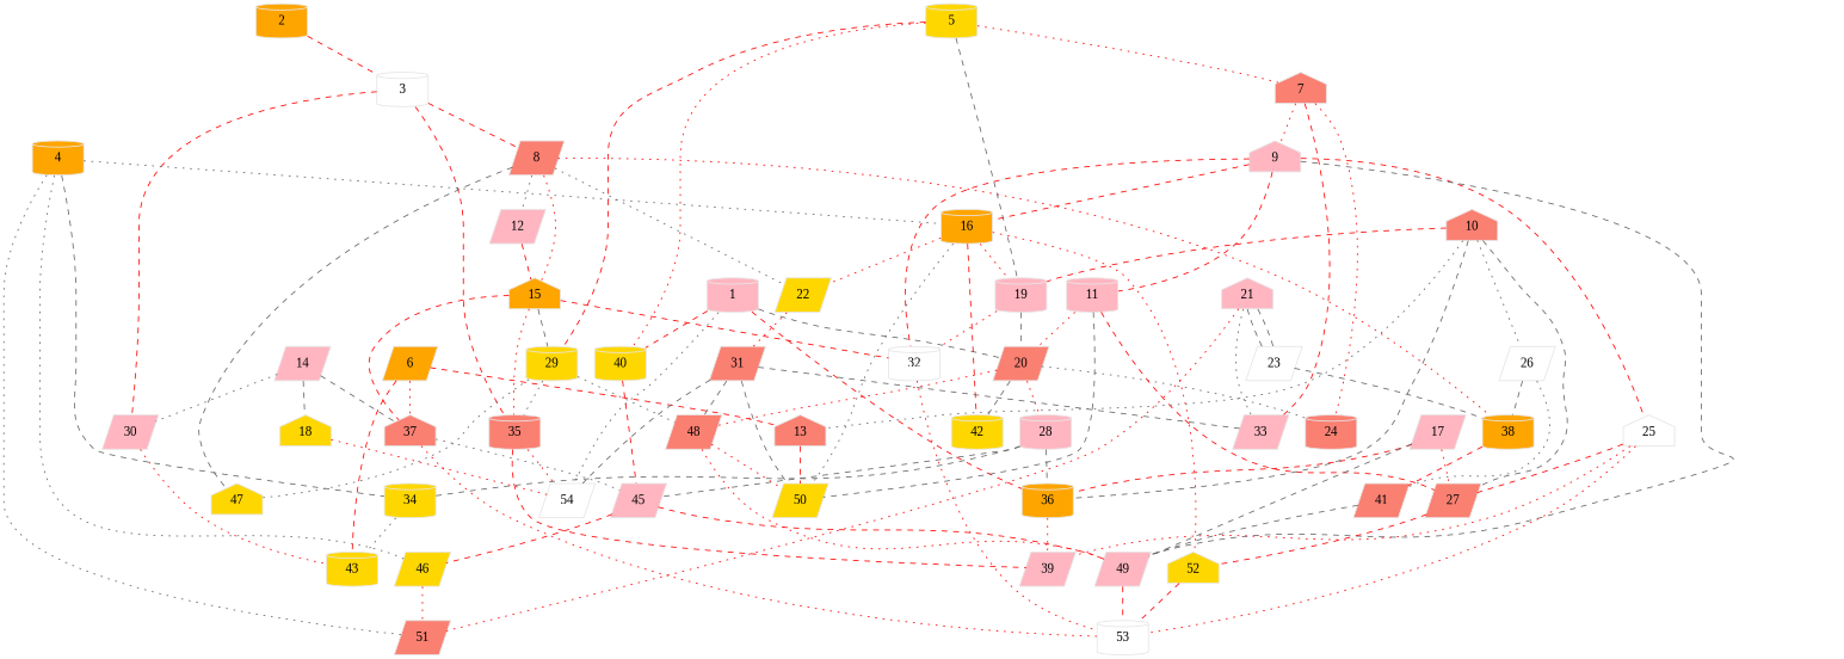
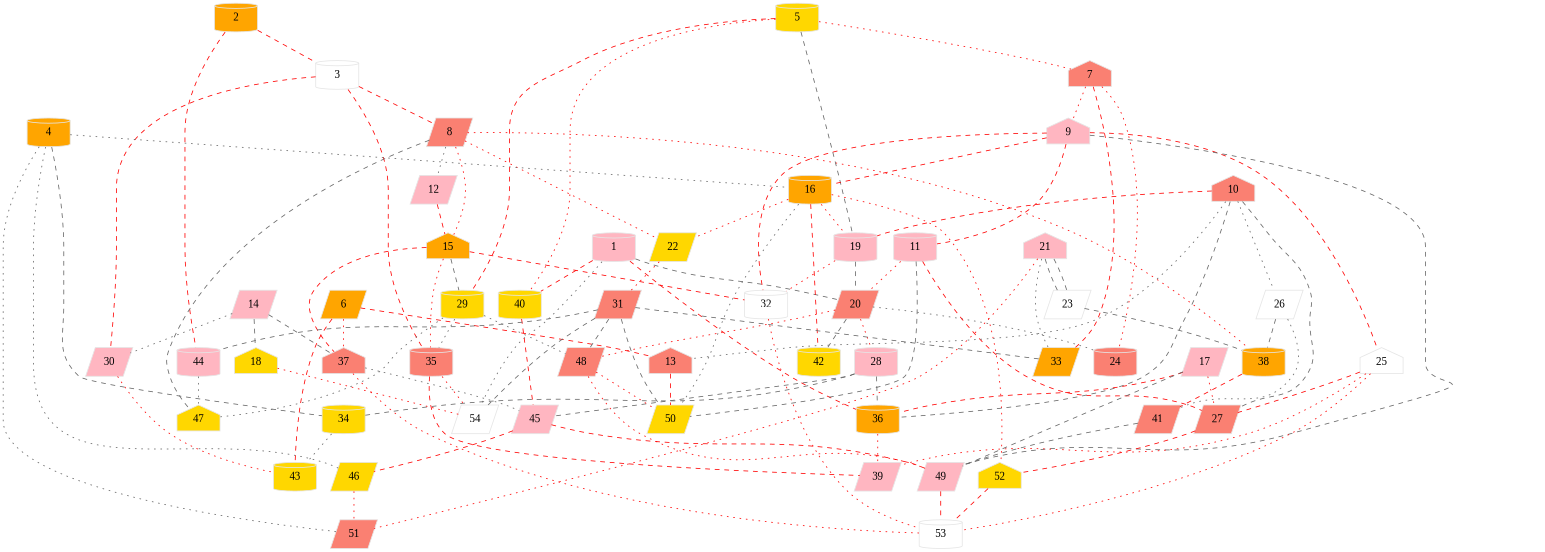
  graph {
    fontname="Liberation Serif"
    node [color=gray90 fillcolor=lightpink fontname="Liberation Serif" shape=parallelogram style=filled]
    edge [color=red fontname="Liberation Serif" style=dashed]
    1 [shape=cylinder]
    20 [fillcolor=salmon]
    36 [fillcolor=orange shape=cylinder]
    40 [fillcolor=gold shape=cylinder]
    54 [fillcolor=white]
    24 [fillcolor=salmon shape=cylinder]
    42 [fillcolor=gold shape=cylinder]
    28 [shape=cylinder]
    48 [fillcolor=salmon]
    39
    45
    2 [fillcolor=orange shape=cylinder]
    3 [fillcolor=white shape=cylinder]
+   44 [shape=cylinder]
    8 [fillcolor=salmon]
    30
    35 [fillcolor=salmon shape=cylinder]
    47 [fillcolor=gold shape=house]
    12
    15 [fillcolor=orange shape=house]
    22 [fillcolor=gold]
    38 [fillcolor=orange shape=cylinder]
    43 [fillcolor=gold shape=cylinder]
    4 [fillcolor=orange shape=cylinder]
    16 [fillcolor=orange shape=cylinder]
    34 [fillcolor=gold shape=cylinder]
    46 [fillcolor=gold]
    51 [fillcolor=salmon]
    19 [shape=cylinder]
    50 [fillcolor=gold]
    52 [fillcolor=gold shape=house]
    5 [fillcolor=gold shape=cylinder]
    7 [fillcolor=salmon shape=house]
    29 [fillcolor=gold shape=cylinder]
    9 [shape=house]
-   33
+   33 [fillcolor=orange]
    32 [fillcolor=white shape=cylinder]
    6 [fillcolor=orange]
    13 [fillcolor=salmon shape=house]
    37 [fillcolor=salmon shape=house]
    53 [fillcolor=white shape=cylinder]
    11 [shape=cylinder]
    25 [fillcolor=white shape=house]
    49
    31 [fillcolor=salmon]
    41 [fillcolor=salmon]
    27 [fillcolor=salmon]
    10 [fillcolor=salmon shape=house]
    26 [fillcolor=white]
    14
    18 [fillcolor=gold shape=house]
    17
    21 [shape=house]
    23 [fillcolor=white]
    1 -- 20 [color=gray40]
    1 -- 36
    1 -- 40
    1 -- 54 [color=gray40 style=dotted]
    20 -- 24 [color=gray40 style=dotted]
    20 -- 42 [color=gray40]
    20 -- 28 [style=dotted]
    20 -- 48 [style=dotted]
    36 -- 39 [style=dotted]
    40 -- 45
    28 -- 36 [color=gray40]
    28 -- 45 [color=gray40]
    28 -- 34 [color=gray40]
    48 -- 50 [style=dotted]
    48 -- 49 [style=dotted]
    45 -- 46
    45 -- 49
    2 -- 3
+   2 -- 44
    3 -- 8
    3 -- 30
    3 -- 35
+   44 -- 47 [color=gray40 style=dotted]
    8 -- 47 [color=gray40]
    8 -- 12 [color=gray40 style=dotted]
    8 -- 15 [style=dotted]
-   8 -- 22 [color=gray40 style=dotted]
+   8 -- 22 [style=dotted]
    8 -- 38 [style=dotted]
    30 -- 43 [style=dotted]
    35 -- 54 [style=dotted]
    35 -- 39
    12 -- 15
    15 -- 35 [style=dotted]
    15 -- 29 [color=gray40]
    15 -- 32
    15 -- 37
    22 -- 31 [style=dotted]
    38 -- 41
    4 -- 16 [color=gray40 style=dotted]
    4 -- 34 [color=gray40]
    4 -- 46 [color=gray40 style=dotted]
    4 -- 51 [color=gray40 style=dotted]
    16 -- 42
    16 -- 22 [style=dotted]
    16 -- 19 [style=dotted]
    16 -- 50 [color=gray40 style=dotted]
    16 -- 52 [style=dotted]
    34 -- 43 [color=gray40 style=dotted]
    46 -- 51 [style=dotted]
    19 -- 20 [color=gray40]
    19 -- 32 [style=dotted]
    52 -- 53
    5 -- 40 [style=dotted]
    5 -- 19 [color=gray40]
    5 -- 7 [style=dotted]
    5 -- 29
    7 -- 24 [style=dotted]
    7 -- 9 [style=dotted]
    7 -- 33
    29 -- 48 [color=gray40 style=dotted]
    29 -- 35 [color=gray40 style=dotted]
    29 -- 47 [color=gray40 style=dotted]
    9 -- 16
    9 -- 32
    9 -- 11
    9 -- 25
    9 -- 49 [color=gray40]
    32 -- 53 [style=dotted]
    6 -- 43
    6 -- 13
    6 -- 37 [style=dotted]
    13 -- 50
    37 -- 45 [color=gray40 style=dotted]
    37 -- 53 [style=dotted]
    11 -- 20 [style=dotted]
    11 -- 50 [color=gray40]
    11 -- 27
    25 -- 39 [style=dotted]
    25 -- 53 [style=dotted]
    25 -- 27
    49 -- 53
    31 -- 54 [color=gray40]
    31 -- 48 [color=gray40]
+   31 -- 44 [color=gray40]
    31 -- 50 [color=gray40]
    31 -- 33 [color=gray40]
    41 -- 49 [color=gray40]
    27 -- 52
    10 -- 36 [color=gray40]
    10 -- 19
    10 -- 13 [color=gray40 style=dotted]
    10 -- 27 [color=gray40]
    10 -- 26 [color=gray40 style=dotted]
    26 -- 38 [color=gray40]
    26 -- 41 [color=gray40 style=dotted]
    14 -- 30 [color=gray40 style=dotted]
    14 -- 37 [color=gray40]
    14 -- 18 [color=gray40]
    18 -- 54 [style=dotted]
    17 -- 36
    17 -- 49 [color=gray40]
    17 -- 27 [style=dotted]
    21 -- 51 [style=dotted]
    21 -- 33 [color=gray40 style=dotted]
    21 -- 23 [color=gray40]
    21 -- 23 [color=gray40]
    23 -- 38 [color=gray40]
  }
